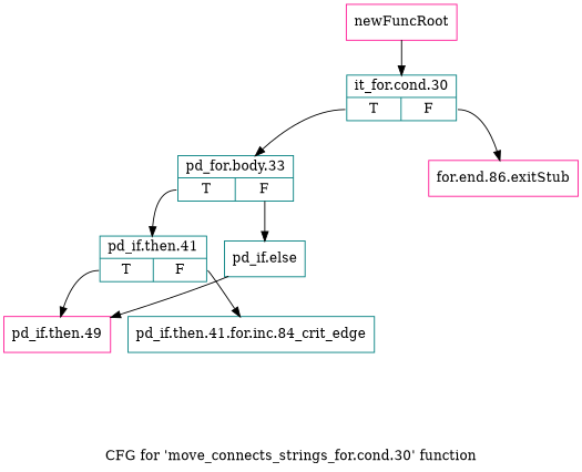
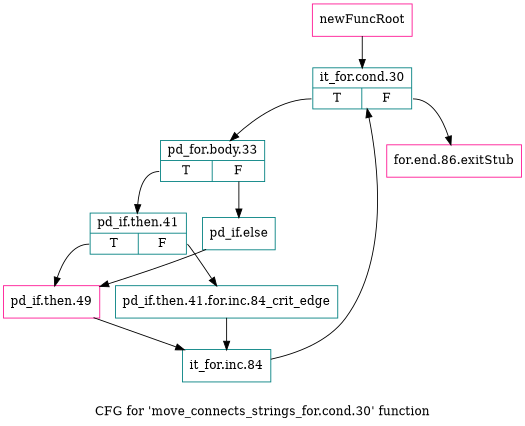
  digraph {
    label="CFG for 'move_connects_strings_for.cond.30' function"
    node [color=teal shape=record]
    n1 [color=deeppink label="{newFuncRoot}"]
    n2 [label="{it_for.cond.30|{<s0>T|<s1>F}}"]
    n3 [color=deeppink label="{for.end.86.exitStub}"]
    n4 [label="{pd_for.body.33|{<s0>T|<s1>F}}"]
    n5 [label="{pd_if.then.41|{<s0>T|<s1>F}}"]
    n6 [label="{pd_if.else}"]
    n7 [color=deeppink label="{pd_if.then.49}"]
    n8 [label="{pd_if.then.41.for.inc.84_crit_edge}"]
+   n9 [label="{it_for.inc.84}"]
    n1 -> n2
    n2 -> n3 [tailport=s1]
    n2 -> n4 [tailport=s0]
    n4 -> n5 [tailport=s0]
    n4 -> n6 [tailport=s1]
    n5 -> n7 [tailport=s0]
    n5 -> n8 [tailport=s1]
    n6 -> n7
+   n7 -> n9
+   n8 -> n9
+   n9 -> n2
  }
